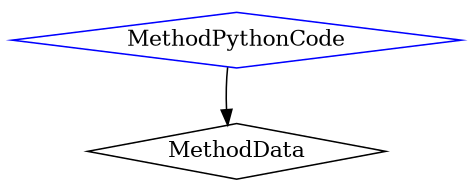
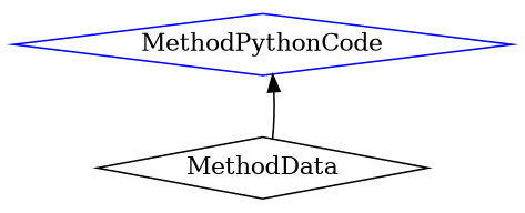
  digraph {
    node [shape=diamond]
    n1 [color=blue label=MethodPythonCode]
    MethodData [color=black]
-   n1 -> MethodData [color=black arrowhead=normal]
+   MethodData -> n1 [color=black arrowhead=normal]
  }
